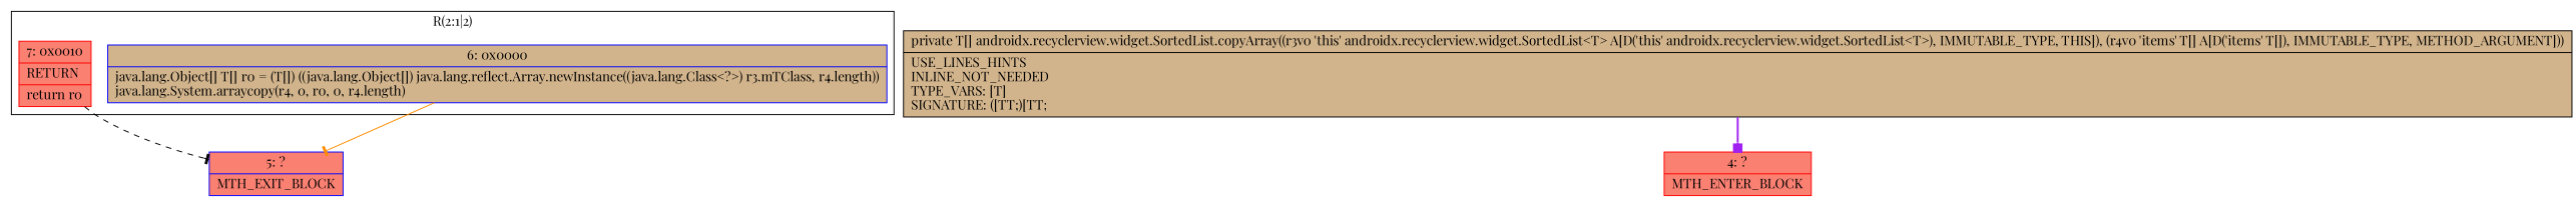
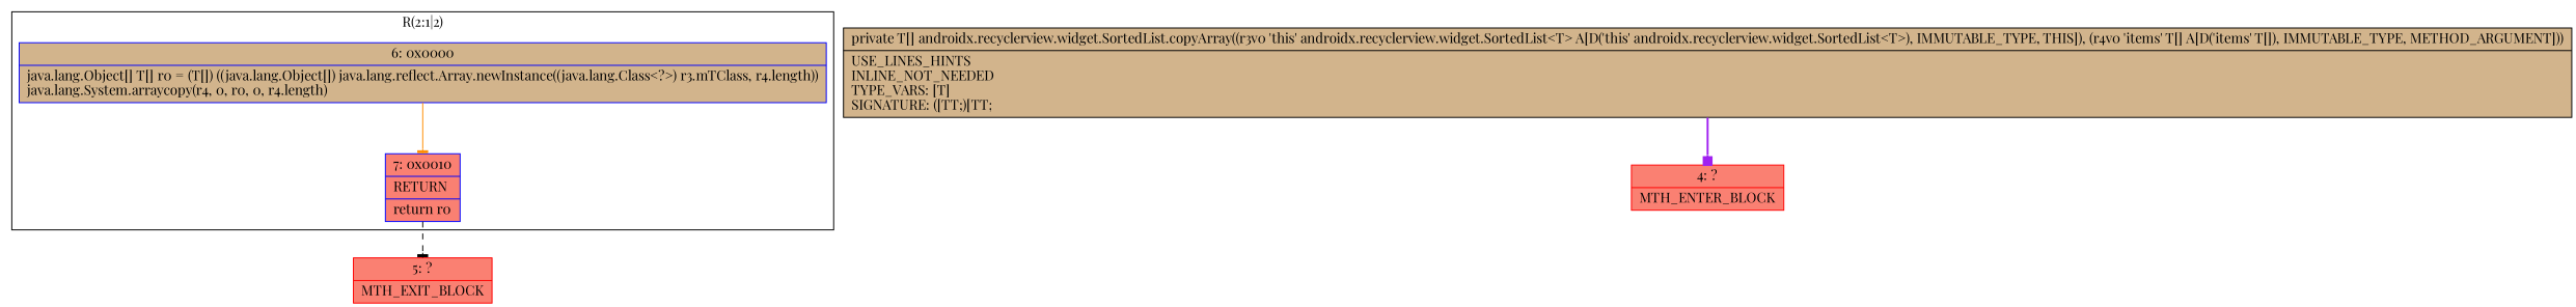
  digraph {
    fontname="Playfair Display"
    node [color=blue fillcolor=salmon fontname="Playfair Display" shape=record style=filled]
    edge [arrowhead=tee fontname="Playfair Display"]
    n1 [fillcolor=tan label="{6\:\ 0x0000|java.lang.Object[] T[] r0 = (T[]) ((java.lang.Object[]) java.lang.reflect.Array.newInstance((java.lang.Class\<?\>) r3.mTClass, r4.length))\ljava.lang.System.arraycopy(r4, 0, r0, 0, r4.length)\l}"]
-   n2 [color=red label="{7\:\ 0x0010|RETURN\l|return r0\l}"]
-   n3 [label="{5\:\ ?|MTH_EXIT_BLOCK\l}"]
+   n2 [label="{7\:\ 0x0010|RETURN\l|return r0\l}"]
+   n3 [color=red label="{5\:\ ?|MTH_EXIT_BLOCK\l}"]
    n4 [color=red label="{4\:\ ?|MTH_ENTER_BLOCK\l}"]
    n5 [fillcolor=tan label="{private T[] androidx.recyclerview.widget.SortedList.copyArray((r3v0 'this' androidx.recyclerview.widget.SortedList\<T\> A[D('this' androidx.recyclerview.widget.SortedList\<T\>), IMMUTABLE_TYPE, THIS]), (r4v0 'items' T[] A[D('items' T[]), IMMUTABLE_TYPE, METHOD_ARGUMENT]))  | USE_LINES_HINTS\lINLINE_NOT_NEEDED\lTYPE_VARS: [T]\lSIGNATURE: ([TT;)[TT;\l}" color=""]
    subgraph cluster_1 {
      label="R(2:1|2)"
      n1
      n2
    }
-   n1 -> n3 [color=darkorange style=solid]
+   n1 -> n2 [color=darkorange style=solid]
    n2 -> n3 [color=black style=dashed]
    n5 -> n4 [arrowhead=box color=purple style=bold]
  }
